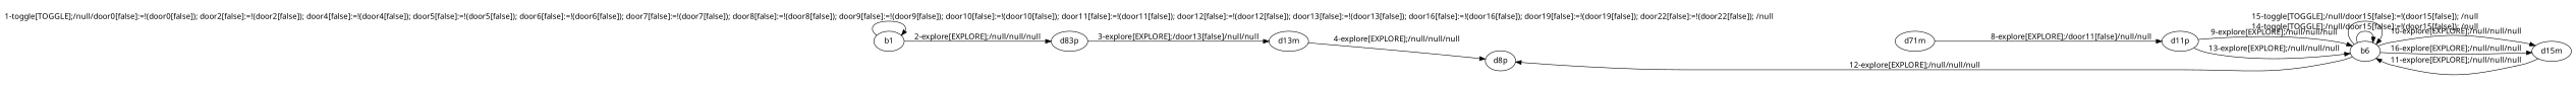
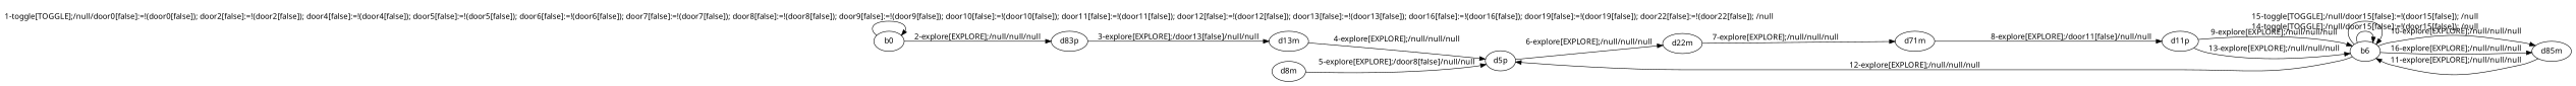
  digraph {
    fontname="Noto Sans"
    rankdir=LR
    node [fontname="Noto Sans"]
    edge [fontname="Noto Sans"]
-   b0 [label=b1]
+   b0
    n2 [label=d83p]
    d13m
-   d8p
+   d8p [label=d5p]
+   d8m
+   d22m
    n7 [label=d71m]
    d11p
    b6
-   d15m
+   d15m [label=d85m]
    b0 -> b0 [label="1-toggle[TOGGLE];/null/door0[false]:=!(door0[false]); door2[false]:=!(door2[false]); door4[false]:=!(door4[false]); door5[false]:=!(door5[false]); door6[false]:=!(door6[false]); door7[false]:=!(door7[false]); door8[false]:=!(door8[false]); door9[false]:=!(door9[false]); door10[false]:=!(door10[false]); door11[false]:=!(door11[false]); door12[false]:=!(door12[false]); door13[false]:=!(door13[false]); door16[false]:=!(door16[false]); door19[false]:=!(door19[false]); door22[false]:=!(door22[false]); /null"]
    b0 -> n2 [label="2-explore[EXPLORE];/null/null/null"]
    n2 -> d13m [label="3-explore[EXPLORE];/door13[false]/null/null"]
    d13m -> d8p [label="4-explore[EXPLORE];/null/null/null"]
+   d8p -> d22m [label="6-explore[EXPLORE];/null/null/null"]
+   d8m -> d8p [label="5-explore[EXPLORE];/door8[false]/null/null"]
+   d22m -> n7 [label="7-explore[EXPLORE];/null/null/null"]
    n7 -> d11p [label="8-explore[EXPLORE];/door11[false]/null/null"]
    d11p -> b6 [label="9-explore[EXPLORE];/null/null/null"]
    d11p -> b6 [label="13-explore[EXPLORE];/null/null/null"]
    b6 -> d8p [label="12-explore[EXPLORE];/null/null/null"]
    b6 -> b6 [label="14-toggle[TOGGLE];/null/door15[false]:=!(door15[false]); /null"]
    b6 -> b6 [label="15-toggle[TOGGLE];/null/door15[false]:=!(door15[false]); /null"]
    b6 -> d15m [label="10-explore[EXPLORE];/null/null/null"]
    b6 -> d15m [label="16-explore[EXPLORE];/null/null/null"]
    d15m -> b6 [label="11-explore[EXPLORE];/null/null/null"]
  }
